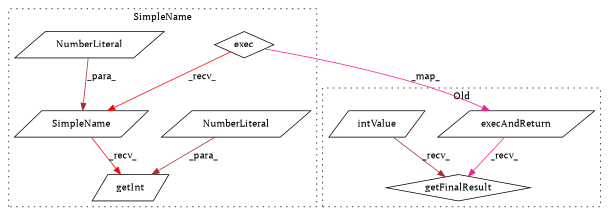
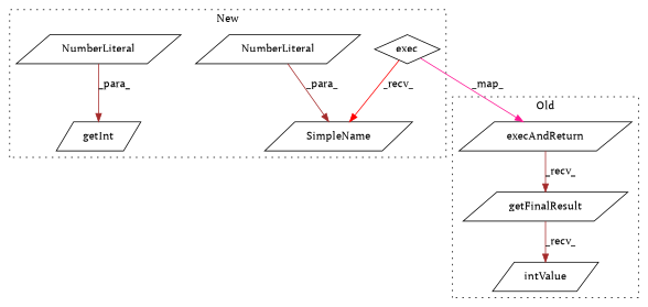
  digraph {
    fontname="PT Serif"
    node [a=32 fontname="PT Serif" l=1 shape=parallelogram]
    edge [color=brown fontname="PT Serif"]
    n1 [l="14,1" label=execAndReturn s="19155,19173"]
-   n2 [l=16 label=getFinalResult s=19175 shape=diamond]
+   n2 [l=16 label=getFinalResult s=19175]
    n3 [l=10 label=intValue s=19192]
    n4 [l="5,1" label=exec s="19155,19164" shape=diamond]
    n5 [l="7,1" label=getInt s="19169,19177"]
    n6 [a=34 label=NumberLiteral s=19176]
    n7 [a=42 l="33,1" label=SimpleName s="19133,19167"]
    n8 [a=34 label=NumberLiteral s=19166]
    subgraph cluster_1 {
      label=Old
      style=dotted
      n1
      n2
      n3
    }
    subgraph cluster_2 {
-     label=SimpleName
+     label=New
      style=dotted
      n4
      n5
      n6
      n7
      n8
    }
-   n1 -> n2 [color=deeppink label=_recv_]
-   n3 -> n2 [label=_recv_]
+   n1 -> n2 [label=_recv_]
+   n2 -> n3 [label=_recv_]
    n4 -> n1 [color=deeppink label=_map_]
    n4 -> n7 [color=red label=_recv_]
    n6 -> n5 [label=_para_]
-   n7 -> n5 [color=red label=_recv_]
    n8 -> n7 [label=_para_]
  }
